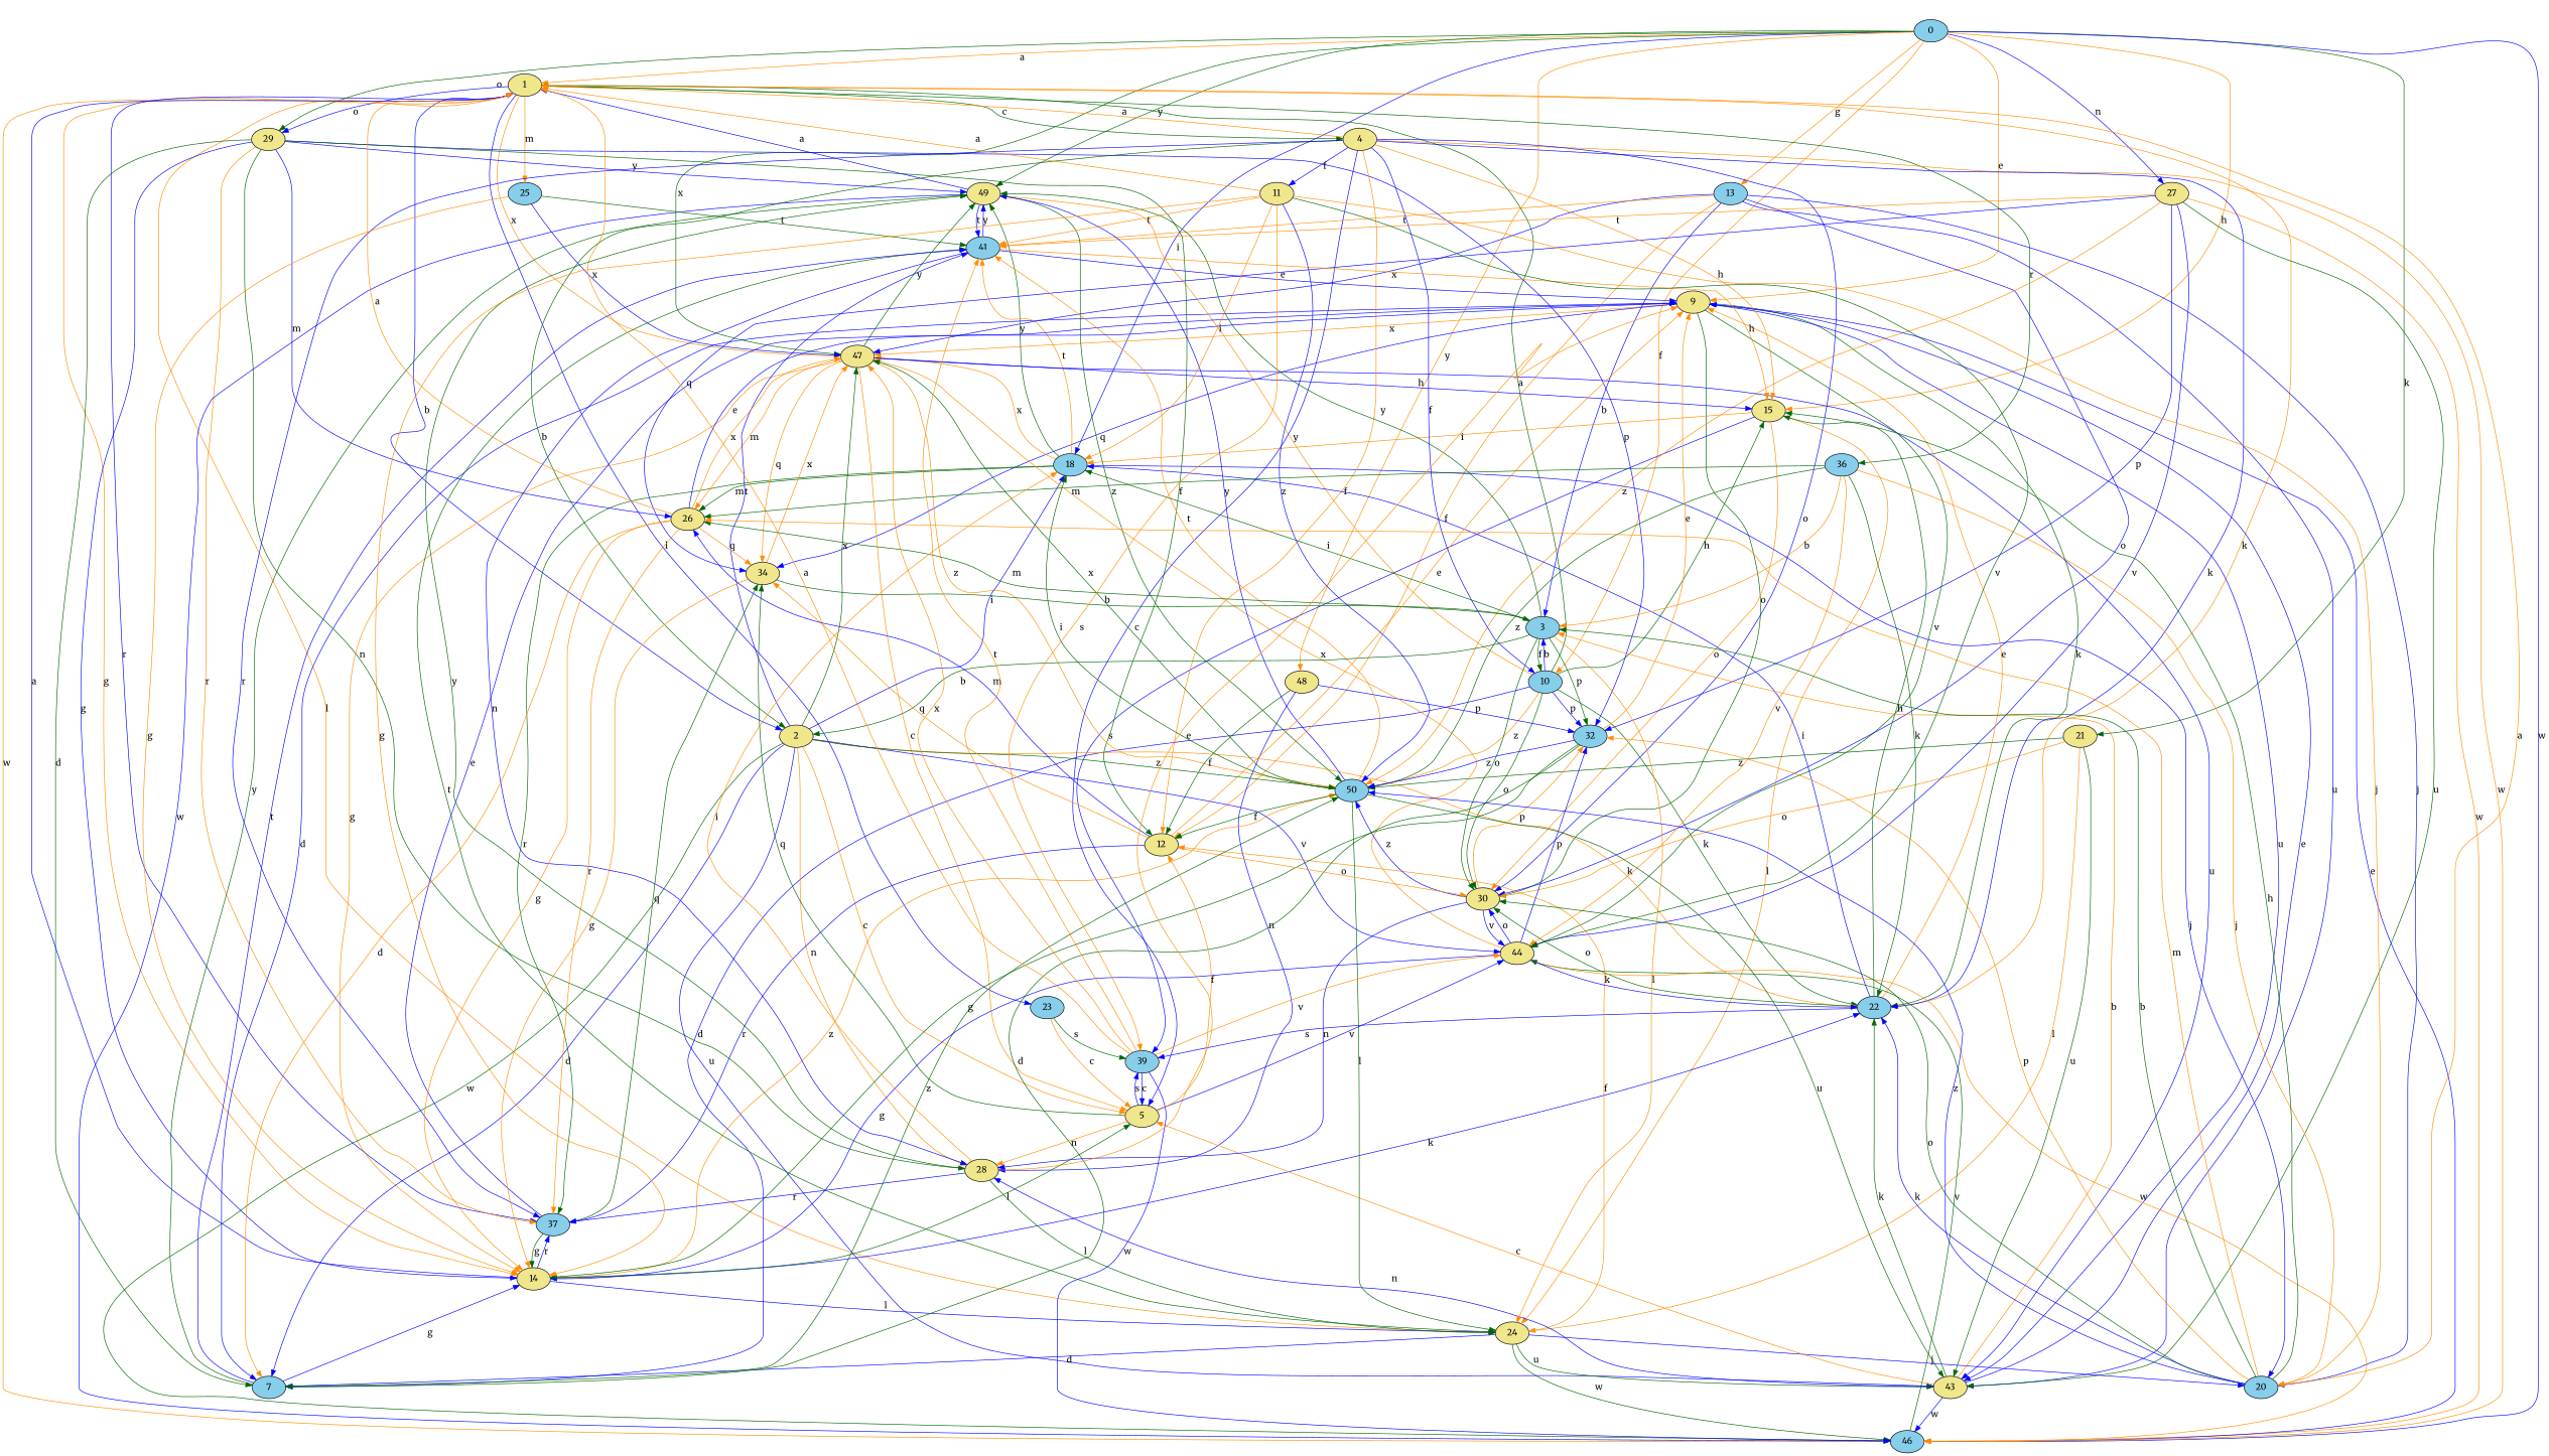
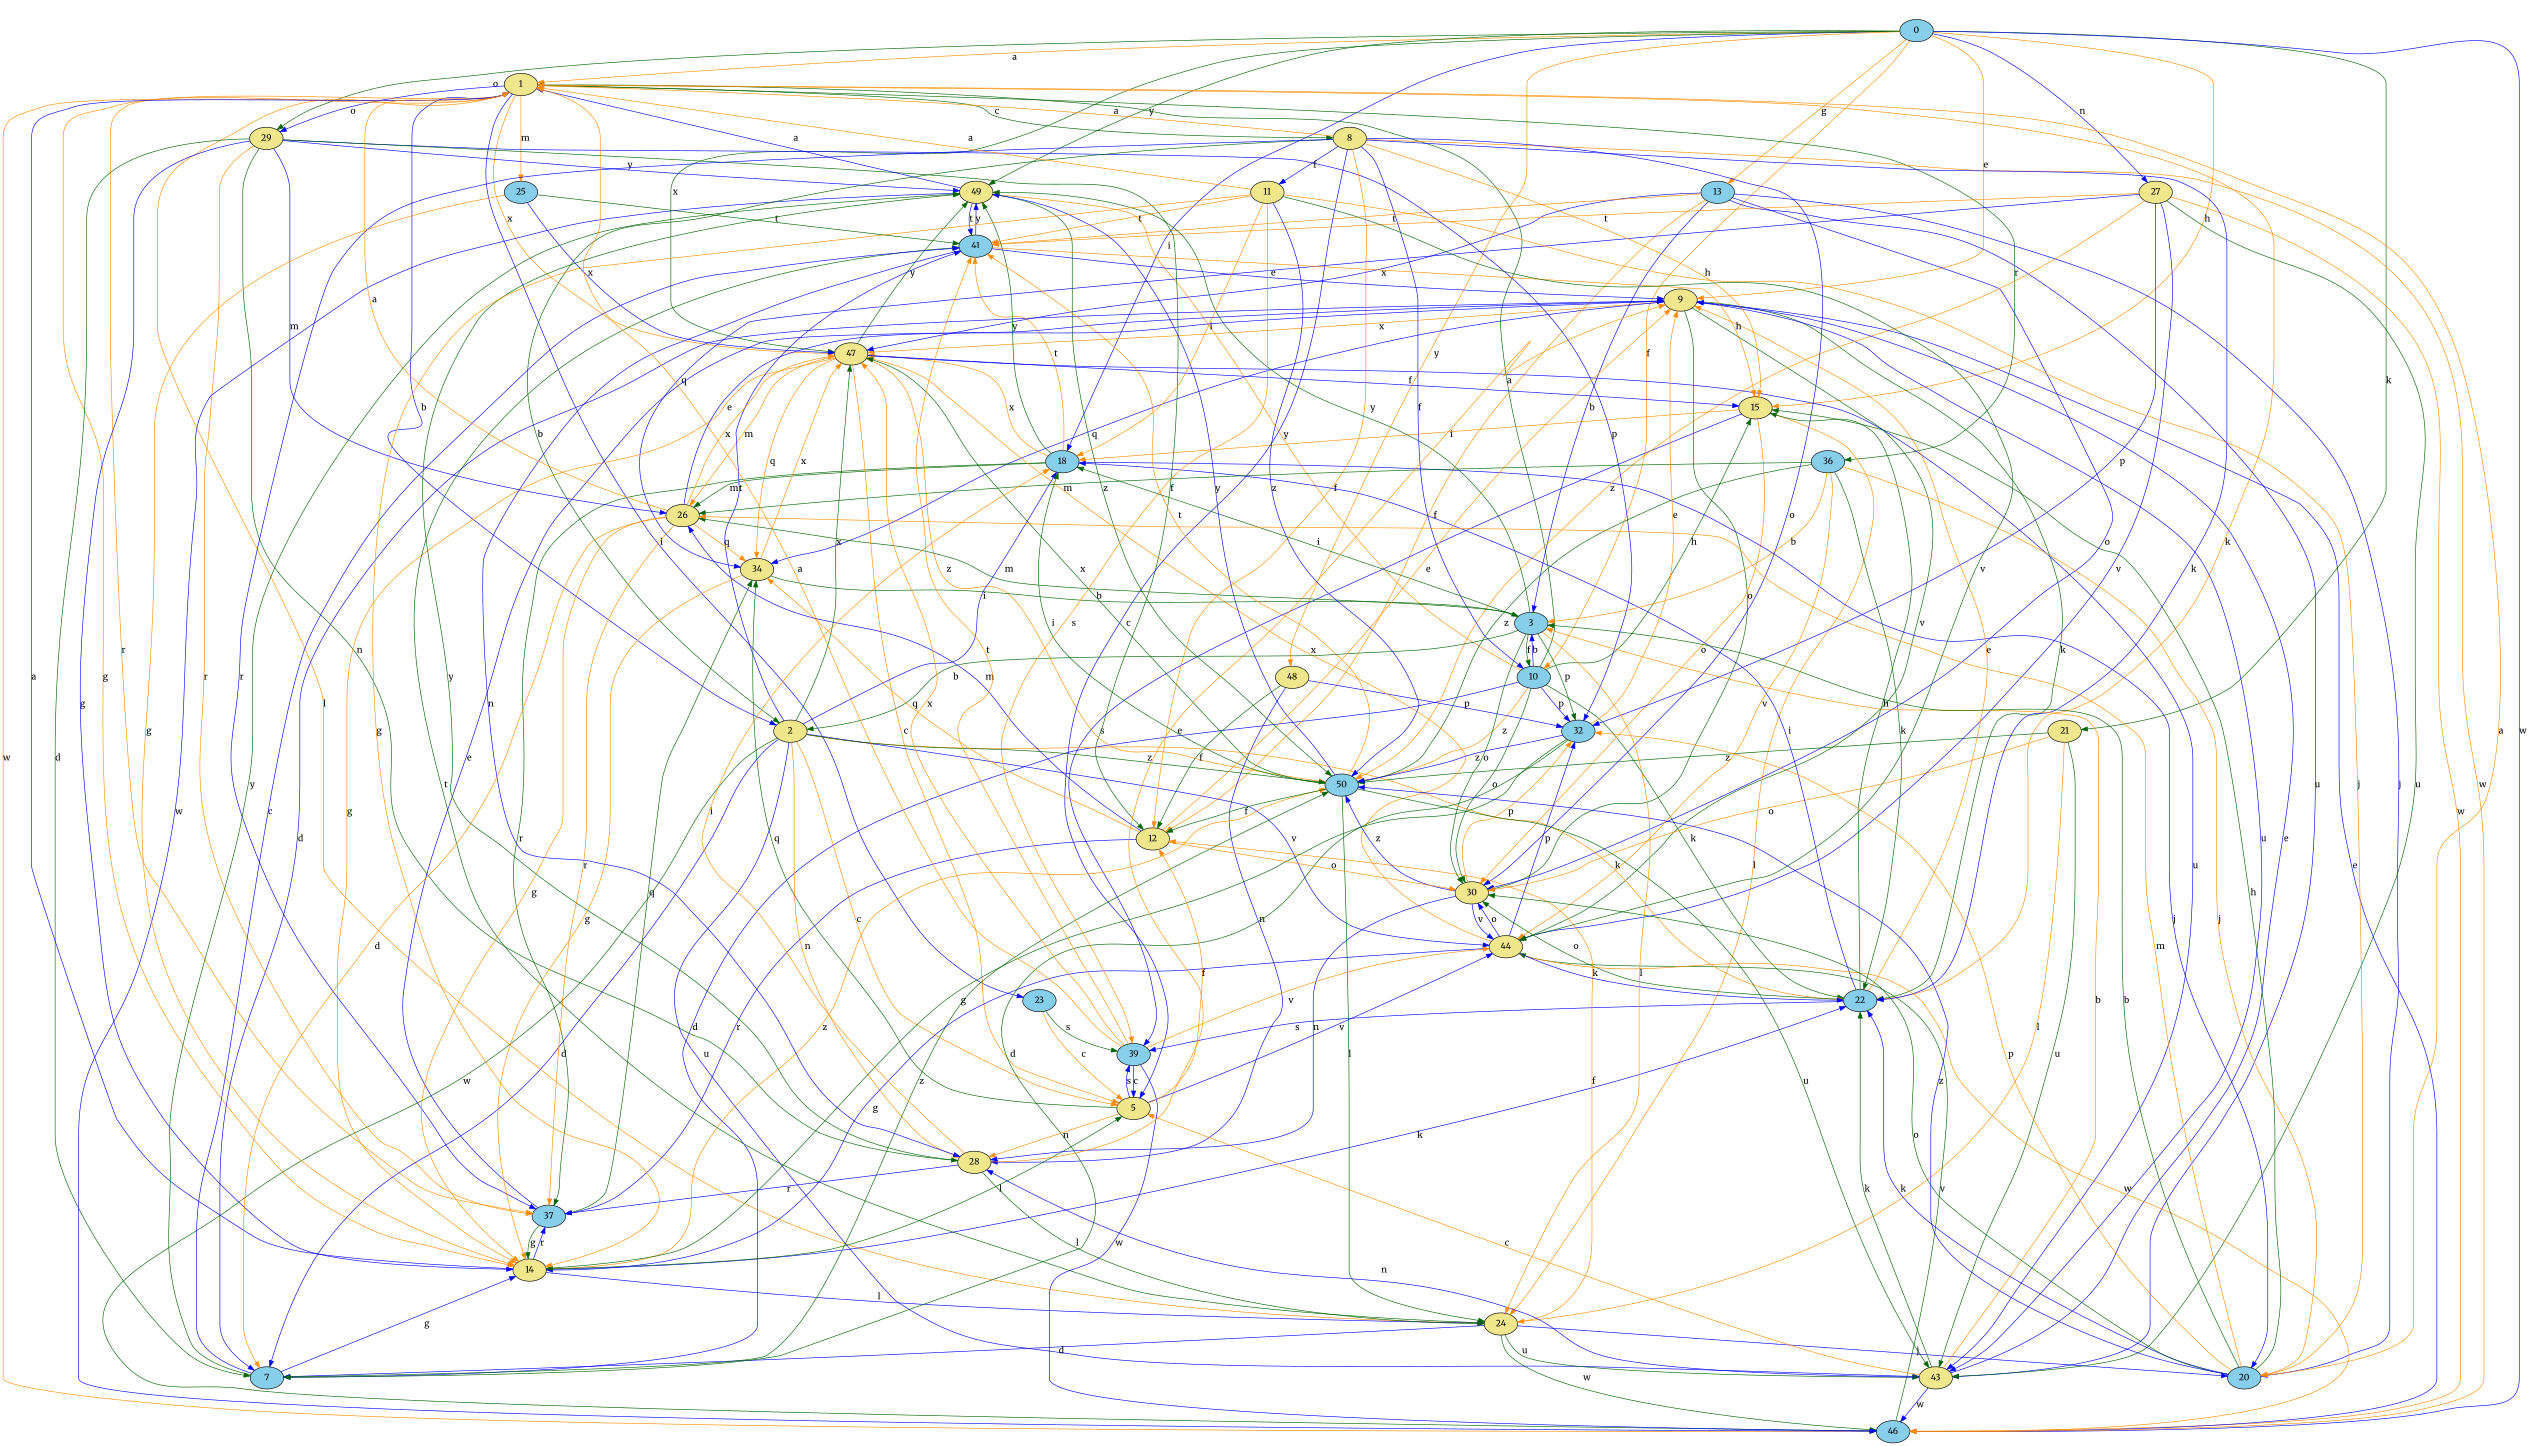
  strict digraph {
    fontname=Merriweather
    node [fillcolor=khaki fontname=Merriweather style=filled]
    edge [color=darkorange fontname=Merriweather]
    0 [fillcolor=skyblue]
    1
    9
    10 [fillcolor=skyblue]
    13 [fillcolor=skyblue]
    15
    18 [fillcolor=skyblue]
    21
    27
    29
    46 [fillcolor=skyblue]
    47
    48
    49
    2
-   4
+   4 [label=8]
    14
    22 [fillcolor=skyblue]
    23 [fillcolor=skyblue]
    24
    25 [fillcolor=skyblue]
    36 [fillcolor=skyblue]
    37 [fillcolor=skyblue]
    7 [fillcolor=skyblue]
    43
    44
    30
    34
    50 [fillcolor=skyblue]
    3 [fillcolor=skyblue]
    32 [fillcolor=skyblue]
    41 [fillcolor=skyblue]
    12
    20 [fillcolor=skyblue]
    39 [fillcolor=skyblue]
    26
    28
    5
    11
    0 -> 1 [label=a]
    0 -> 9 [label=e]
    0 -> 10 [label=f]
    0 -> 13 [label=g]
    0 -> 15 [label=h]
    0 -> 18 [color=blue label=i]
    0 -> 21 [color=darkgreen label=k]
    0 -> 27 [color=blue label=n]
    0 -> 29 [color=darkgreen label=o]
    0 -> 46 [color=blue label=w]
    0 -> 47 [color=darkgreen label=x]
    0 -> 48 [label=y]
    0 -> 49 [color=darkgreen label=y]
    1 -> 29 [color=blue label=o]
    1 -> 46 [label=w]
    1 -> 47 [label=x]
    1 -> 2 [color=blue label=b]
    1 -> 4 [color=darkgreen label=c]
    1 -> 14 [label=g]
    1 -> 22 [label=k]
    1 -> 23 [color=blue label=l]
    1 -> 24 [label=l]
    1 -> 25 [label=m]
    1 -> 36 [color=darkgreen label=r]
-   1 -> 37 [color=blue label=r]
+   1 -> 37 [label=r]
    9 -> 47 [label=x]
    9 -> 22 [color=darkgreen label=k]
    9 -> 7 [color=blue label=d]
    9 -> 43 [color=blue label=u]
    9 -> 44 [color=darkgreen label=v]
    9 -> 30 [color=darkgreen label=o]
    9 -> 34 [color=blue label=q]
    10 -> 1 [color=darkgreen label=a]
    10 -> 15 [color=darkgreen label=h]
    10 -> 49 [label=y]
    10 -> 22 [color=darkgreen label=k]
    10 -> 7 [color=blue label=d]
    10 -> 30 [color=darkgreen label=o]
    10 -> 50 [label=z]
    10 -> 3 [color=blue label=b]
    10 -> 32 [color=blue label=p]
    13 -> 47 [color=blue label=x]
    13 -> 43 [color=blue label=u]
    13 -> 30 [color=blue label=o]
    13 -> 3 [color=blue label=b]
    13 -> 41 [label=t]
    13 -> 12 [label=f]
    13 -> 20 [color=blue label=j]
    15 -> 18 [label=i]
    15 -> 24 [label=l]
    15 -> 30 [label=o]
    15 -> 39 [color=blue label=s]
    18 -> 47 [label=x]
    18 -> 49 [color=darkgreen label=y]
    18 -> 37 [color=darkgreen label=r]
    18 -> 41 [label=t]
    18 -> 20 [color=blue label=j]
    18 -> 26 [color=darkgreen label=m]
    21 -> 24 [label=l]
    21 -> 43 [color=darkgreen label=u]
    21 -> 30 [label=o]
    21 -> 50 [color=darkgreen label=z]
    27 -> 46 [label=w]
    27 -> 43 [color=darkgreen label=u]
    27 -> 44 [color=blue label=v]
    27 -> 34 [color=blue label=q]
    27 -> 50 [label=z]
    27 -> 32 [color=blue label=p]
    27 -> 41 [label=t]
    29 -> 49 [color=blue label=y]
    29 -> 14 [color=blue label=g]
    29 -> 37 [label=r]
    29 -> 7 [color=darkgreen label=d]
    29 -> 32 [color=blue label=p]
    29 -> 12 [color=darkgreen label=f]
    29 -> 26 [color=blue label=m]
    29 -> 28 [color=darkgreen label=n]
    46 -> 9 [color=blue label=e]
    46 -> 44 [color=darkgreen label=v]
-   47 -> 15 [color=blue label=h]
+   47 -> 15 [color=blue label=f]
    47 -> 49 [color=darkgreen label=y]
    47 -> 14 [label=g]
    47 -> 43 [color=blue label=u]
    47 -> 34 [label=q]
    47 -> 50 [label=z]
    47 -> 26 [label=m]
    47 -> 5 [label=c]
    48 -> 32 [color=blue label=p]
    48 -> 12 [color=darkgreen label=f]
    48 -> 28 [color=blue label=n]
    49 -> 1 [color=blue label=a]
    49 -> 46 [color=blue label=w]
    49 -> 50 [color=darkgreen label=z]
    49 -> 41 [color=blue label=t]
    2 -> 18 [color=blue label=i]
    2 -> 46 [color=darkgreen label=w]
    2 -> 47 [color=darkgreen label=x]
    2 -> 22 [label=k]
    2 -> 7 [color=blue label=d]
    2 -> 43 [color=blue label=u]
    2 -> 44 [color=blue label=v]
    2 -> 50 [color=darkgreen label=z]
    2 -> 41 [color=blue label=t]
    2 -> 28 [label=n]
    2 -> 5 [label=c]
    4 -> 1 [label=a]
    4 -> 10 [color=blue label=f]
    4 -> 15 [label=h]
    4 -> 46 [label=w]
    4 -> 2 [color=darkgreen label=b]
    4 -> 22 [color=blue label=k]
    4 -> 37 [color=blue label=r]
    4 -> 30 [color=blue label=o]
    4 -> 12 [label=f]
    4 -> 5 [color=blue label=c]
    4 -> 11 [color=blue label=f]
    14 -> 1 [color=blue label=a]
    14 -> 22 [color=blue label=k]
    14 -> 24 [color=blue label=l]
    14 -> 37 [color=blue label=r]
    14 -> 50 [label=z]
    14 -> 5 [color=darkgreen label=l]
    22 -> 9 [label=e]
    22 -> 15 [color=darkgreen label=h]
    22 -> 18 [color=blue label=i]
    22 -> 30 [color=darkgreen label=o]
    22 -> 39 [color=blue label=s]
    23 -> 39 [color=darkgreen label=s]
    23 -> 5 [label=c]
    24 -> 46 [color=darkgreen label=w]
    24 -> 7 [color=blue label=d]
    24 -> 43 [color=darkgreen label=u]
    24 -> 41 [color=darkgreen label=t]
    24 -> 12 [label=f]
    24 -> 20 [color=blue label=j]
    25 -> 47 [color=blue label=x]
    25 -> 14 [label=g]
    25 -> 41 [color=darkgreen label=t]
    36 -> 22 [color=darkgreen label=k]
    36 -> 44 [label=v]
    36 -> 50 [color=darkgreen label=z]
    36 -> 3 [label=b]
    36 -> 20 [label=j]
    36 -> 26 [color=darkgreen label=m]
    37 -> 9 [color=blue label=e]
    37 -> 14 [color=darkgreen label=g]
    37 -> 34 [color=darkgreen label=q]
    7 -> 49 [color=darkgreen label=y]
    7 -> 14 [color=blue label=g]
    7 -> 50 [color=darkgreen label=z]
-   7 -> 41 [color=blue label=t]
+   7 -> 41 [color=blue label=c]
    43 -> 9 [color=blue label=e]
    43 -> 46 [color=blue label=w]
    43 -> 22 [color=darkgreen label=k]
    43 -> 3 [label=b]
    43 -> 28 [color=blue label=n]
    43 -> 5 [label=c]
    44 -> 46 [label=w]
    44 -> 47 [label=x]
    44 -> 14 [color=blue label=g]
    44 -> 22 [color=blue label=k]
    44 -> 30 [color=blue label=o]
    44 -> 32 [color=blue label=p]
    30 -> 44 [color=blue label=v]
    30 -> 50 [color=blue label=z]
    30 -> 32 [label=p]
    30 -> 28 [color=blue label=n]
    34 -> 47 [label=x]
    34 -> 14 [label=g]
    34 -> 3 [color=darkgreen label=b]
    50 -> 18 [color=darkgreen label=i]
    50 -> 47 [color=darkgreen label=x]
    50 -> 49 [color=blue label=y]
    50 -> 24 [color=darkgreen label=l]
    50 -> 43 [color=darkgreen label=u]
    50 -> 41 [label=t]
    50 -> 12 [color=darkgreen label=f]
    3 -> 10 [color=darkgreen label=f]
    3 -> 18 [color=darkgreen label=i]
    3 -> 49 [color=darkgreen label=y]
    3 -> 2 [color=darkgreen label=b]
    3 -> 24 [label=l]
    3 -> 30 [color=darkgreen label=o]
    3 -> 32 [color=darkgreen label=p]
    3 -> 26 [color=darkgreen label=m]
    32 -> 9 [label=e]
    32 -> 14 [color=darkgreen label=g]
    32 -> 7 [color=darkgreen label=d]
    32 -> 50 [color=blue label=z]
    41 -> 9 [color=blue label=e]
    41 -> 15 [label=h]
    41 -> 49 [color=blue label=y]
    41 -> 28 [color=blue label=n]
    12 -> 9 [label=e]
    12 -> 37 [color=blue label=r]
    12 -> 30 [label=o]
    12 -> 34 [label=q]
    12 -> 26 [color=blue label=m]
    20 -> 1 [label=a]
    20 -> 15 [color=darkgreen label=h]
    20 -> 22 [color=blue label=k]
    20 -> 30 [color=darkgreen label=o]
    20 -> 50 [color=blue label=z]
    20 -> 3 [color=darkgreen label=b]
    20 -> 32 [label=p]
    20 -> 26 [label=m]
    39 -> 1 [label=a]
    39 -> 46 [color=blue label=w]
    39 -> 47 [label=x]
    39 -> 44 [label=v]
    39 -> 41 [label=t]
    39 -> 5 [color=blue label=c]
    26 -> 1 [label=a]
    26 -> 9 [color=blue label=e]
    26 -> 47 [label=x]
    26 -> 14 [label=g]
    26 -> 37 [label=r]
    26 -> 7 [label=d]
    26 -> 34 [label=q]
    28 -> 9 [label=e]
    28 -> 18 [label=i]
    28 -> 49 [color=darkgreen label=y]
    28 -> 24 [color=darkgreen label=l]
    28 -> 37 [color=blue label=r]
    5 -> 44 [color=blue label=v]
    5 -> 34 [color=darkgreen label=q]
    5 -> 12 [label=f]
    5 -> 39 [color=blue label=s]
    5 -> 28 [label=n]
    11 -> 1 [label=a]
    11 -> 18 [label=i]
    11 -> 14 [label=g]
    11 -> 44 [color=darkgreen label=v]
    11 -> 50 [color=blue label=z]
    11 -> 41 [label=t]
    11 -> 20 [label=j]
    11 -> 39 [label=s]
  }
